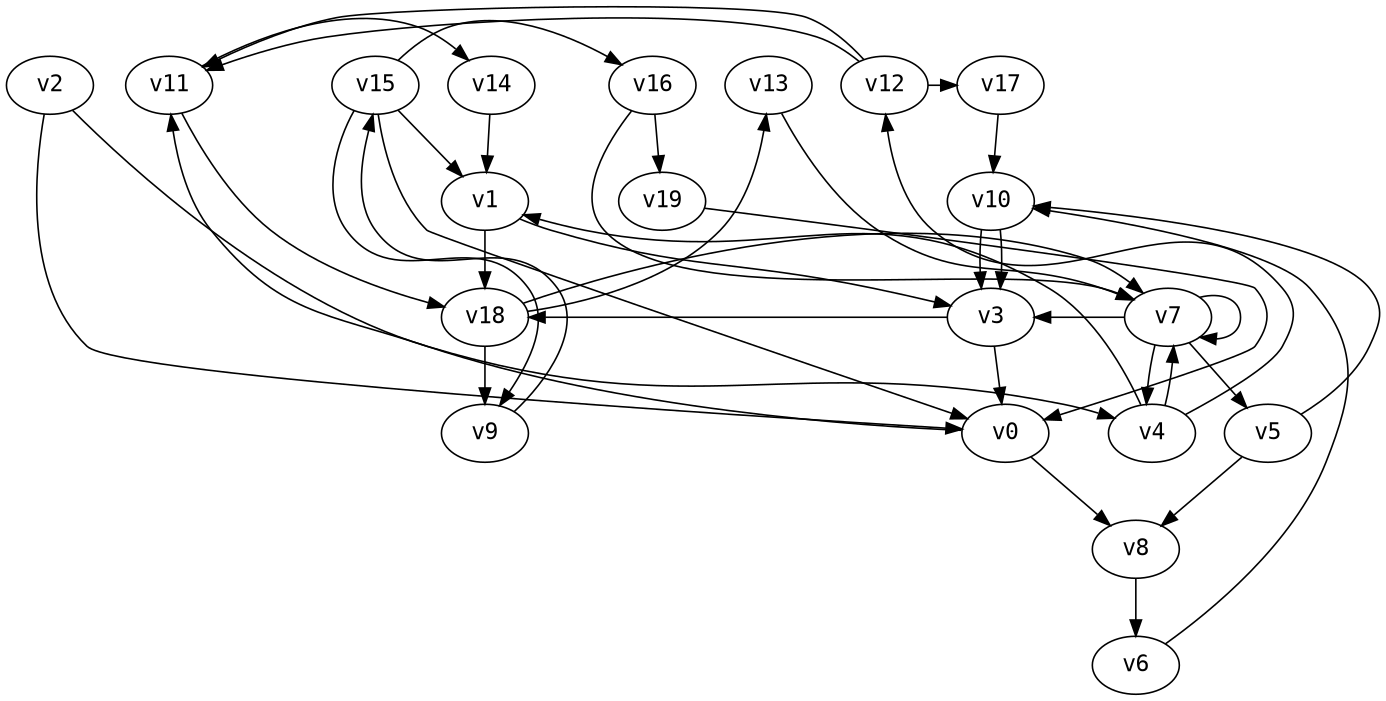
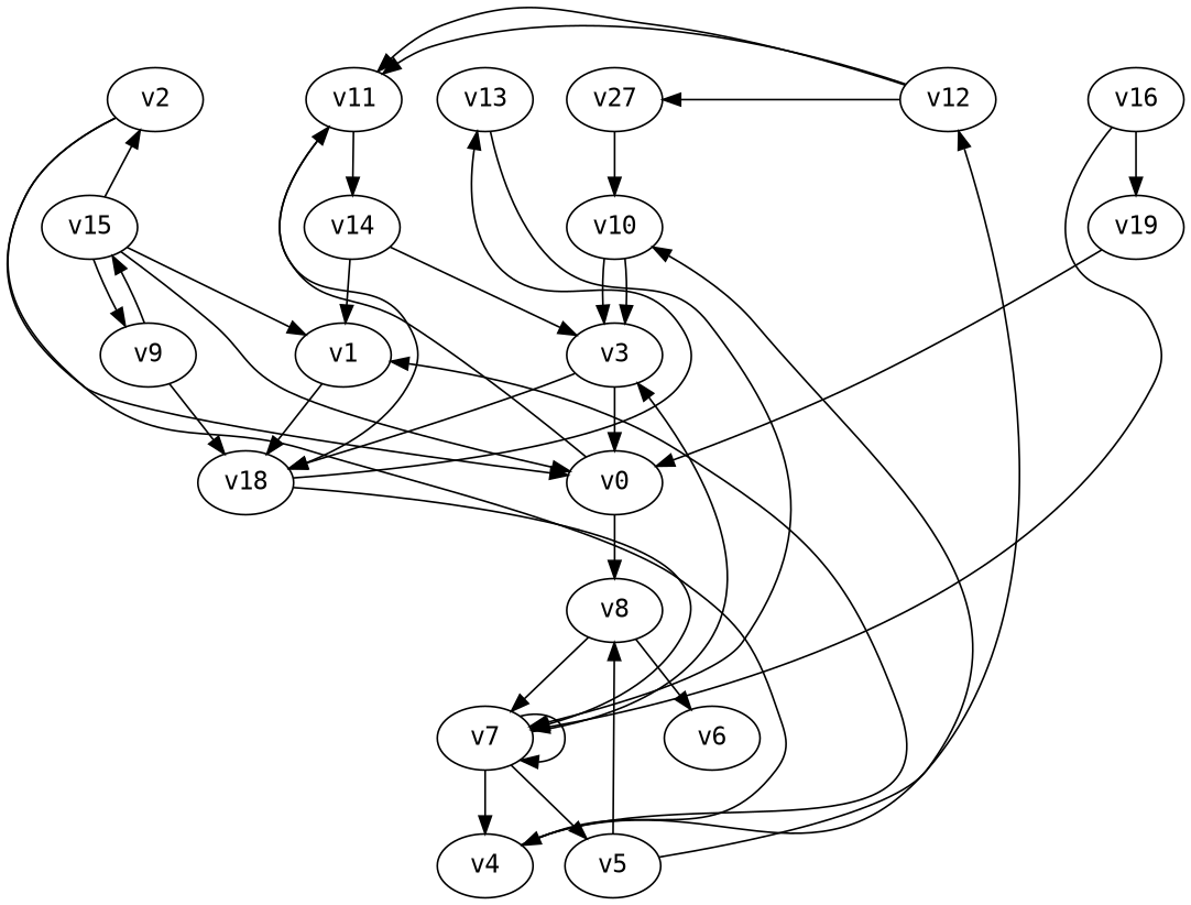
  digraph {
    fontname="DejaVu Sans Mono"
    node [fontname="DejaVu Sans Mono" player=0]
    edge [fontname="DejaVu Sans Mono"]
    v8 [player=1]
    v0
    v11 [player=1]
    v6 [player=1]
    v18
    v14
    v1
    v7
    v13
    v2
    v4
    v12
    v3 [player=1]
    v5
    v10 [player=1]
    v9
    v15 [player=1]
    v16 [player=1]
-   v17
+   v17 [label=v27]
    v19 [player=1]
    v8 -> v6
    v0 -> v8
    v0 -> v11 [constraint="time == 2"]
    v11 -> v18 [constraint="time % 5 == 2"]
    v11 -> v14 [constraint="time == 3"]
-   v6 -> v10 [constraint="time == 8"]
    v18 -> v7 [constraint="(time % 2 == 1) || (time % 4 == 0)"]
    v18 -> v13 [constraint="time >= 7"]
    v14 -> v1
-   v1 -> v3
+   v14 -> v3
    v1 -> v18
    v7 -> v7
    v7 -> v4
    v7 -> v3 [constraint="time == 4"]
    v7 -> v5
    v13 -> v7 [constraint="time == 8"]
    v2 -> v0 [constraint="(time % 4 == 1) || (time % 3 == 0)"]
    v2 -> v4 [constraint="time % 5 == 0"]
    v4 -> v1 [constraint="time % 6 == 1"]
-   v4 -> v7
+   v8 -> v7
    v4 -> v12 [constraint="time == 20"]
    v12 -> v11 [constraint="time % 2 == 1"]
    v12 -> v11 [constraint="time == 15"]
    v12 -> v17 [constraint="time == 6"]
    v3 -> v0
    v3 -> v18 [constraint="time % 5 == 1"]
    v5 -> v8
    v5 -> v10 [constraint="time <= 17"]
    v10 -> v3
    v10 -> v3
-   v18 -> v9
+   v9 -> v18
    v9 -> v15 [constraint="time == 17"]
    v15 -> v0 [constraint="time == 13"]
    v15 -> v1
    v15 -> v9 [constraint="time >= 12"]
-   v15 -> v16 [constraint="time == 18"]
+   v15 -> v2 [constraint="time == 18"]
    v16 -> v7 [constraint="time % 6 == 0"]
    v16 -> v19
    v17 -> v10
    v19 -> v0 [constraint="(time >= 9) && (time <= 23)"]
  }
